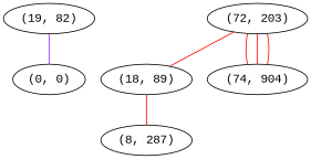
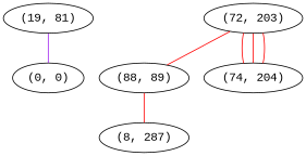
  graph {
    fontname="Liberation Mono"
    node [fontname="Liberation Mono"]
    edge [color=red fontname="Liberation Mono" weight=1]
-   "(19, 82)"
+   "(19, 82)" [label="(19, 81)"]
    "(0, 0)"
-   "(18, 89)"
+   "(18, 89)" [label="(88, 89)"]
    "(8, 287)"
    n5 [label="(72, 203)"]
-   "(74, 204)" [label="(74, 904)"]
+   "(74, 204)"
    "(19, 82)" -- "(0, 0)" [color=purple weight=4]
    "(18, 89)" -- "(8, 287)"
    n5 -- "(18, 89)"
    n5 -- "(74, 204)"
    n5 -- "(74, 204)"
    n5 -- "(74, 204)"
  }
